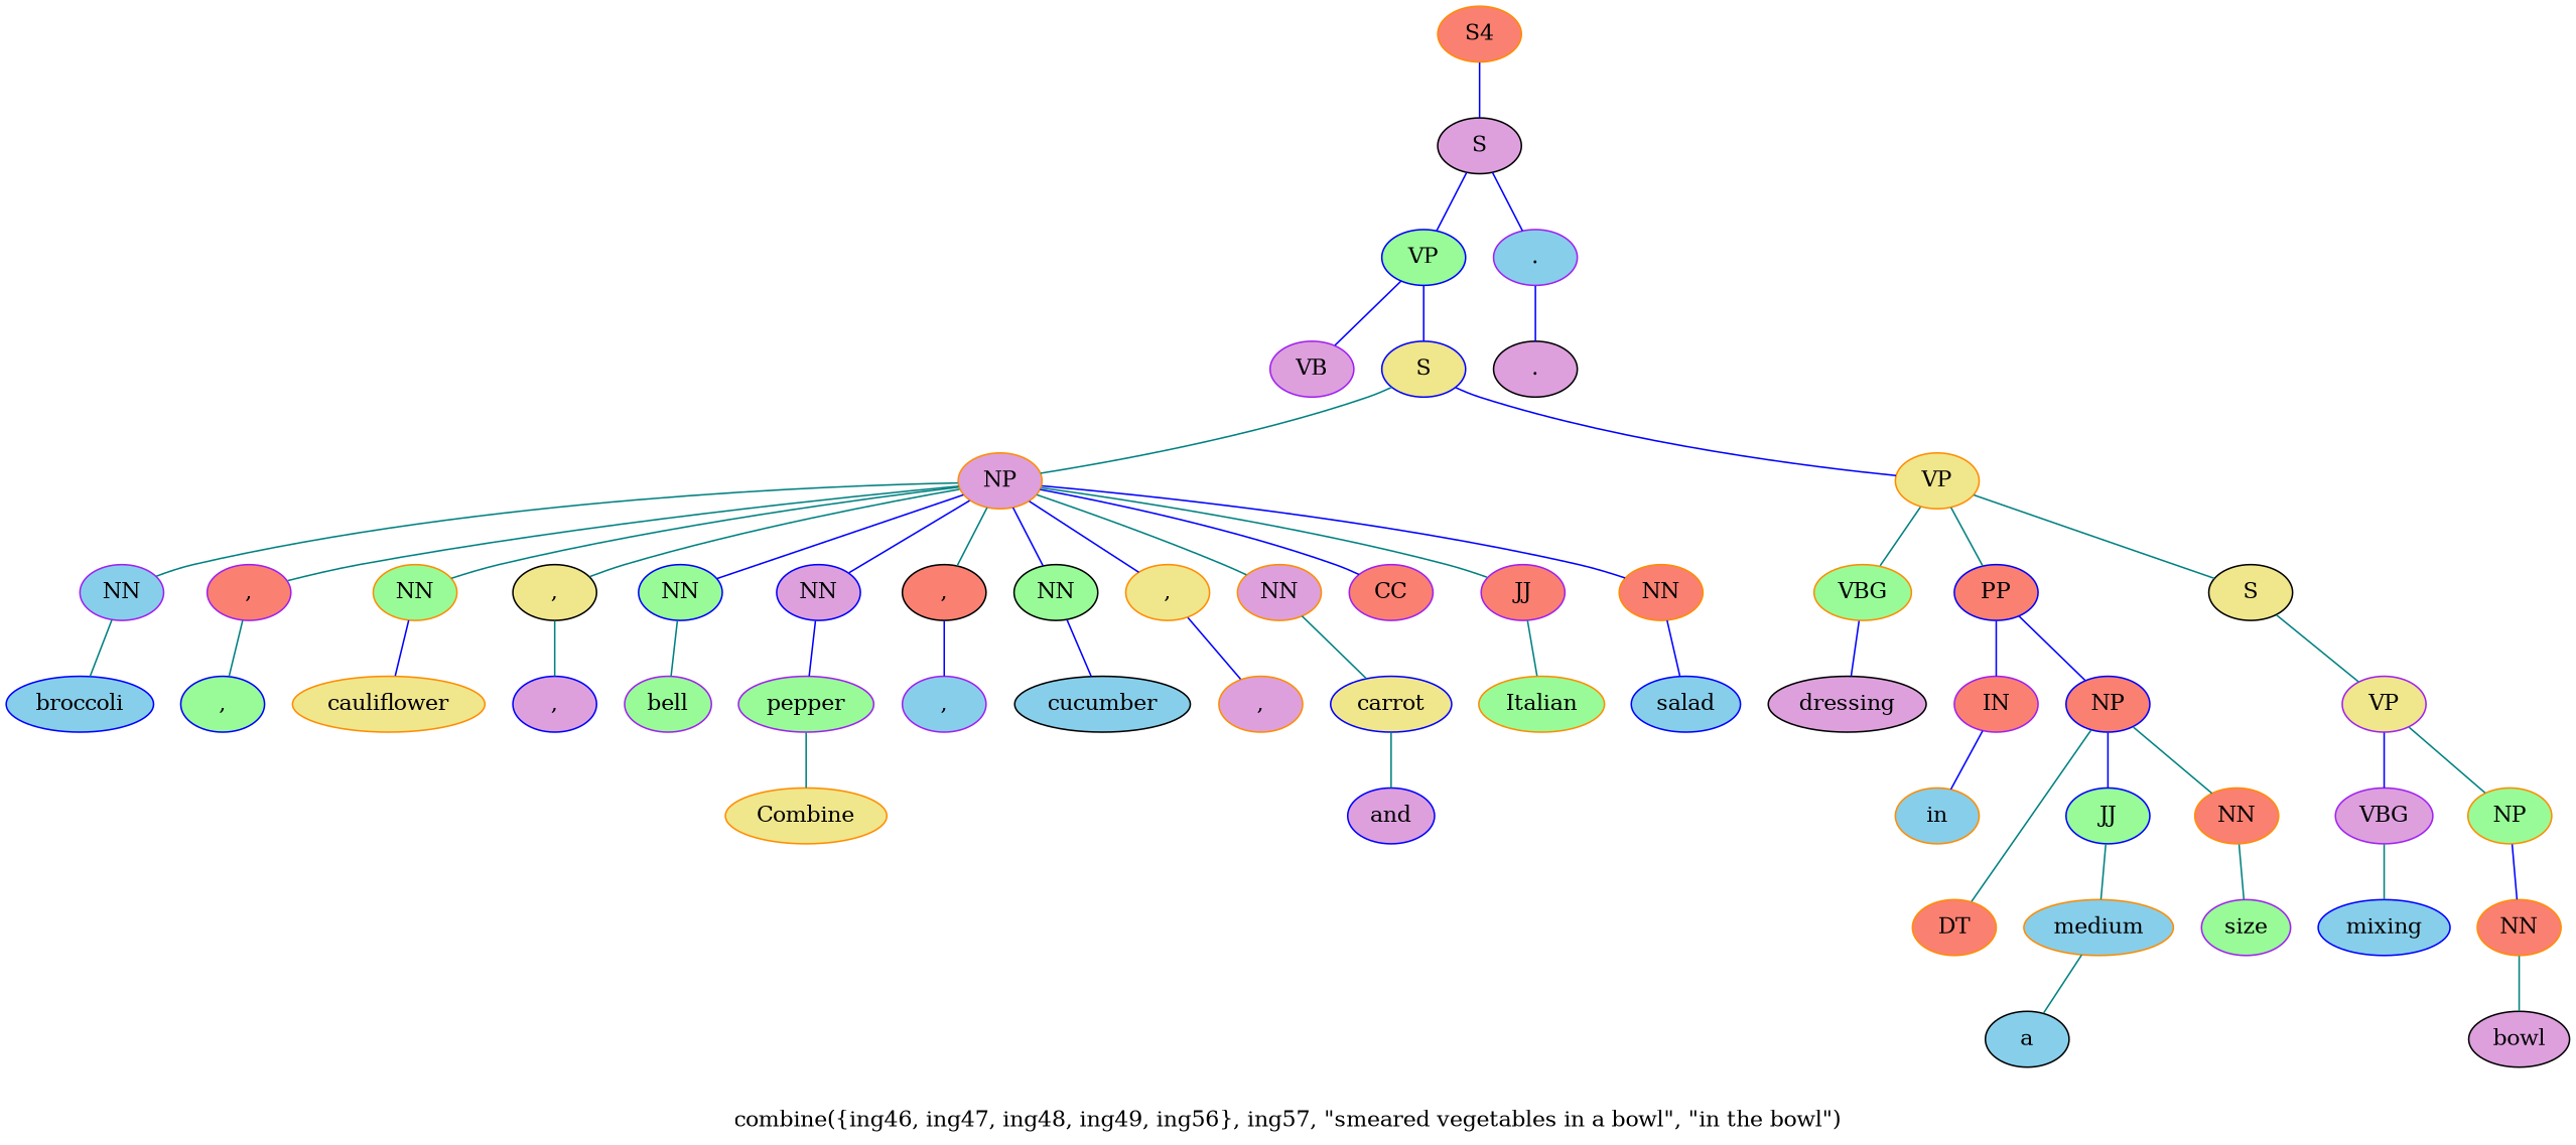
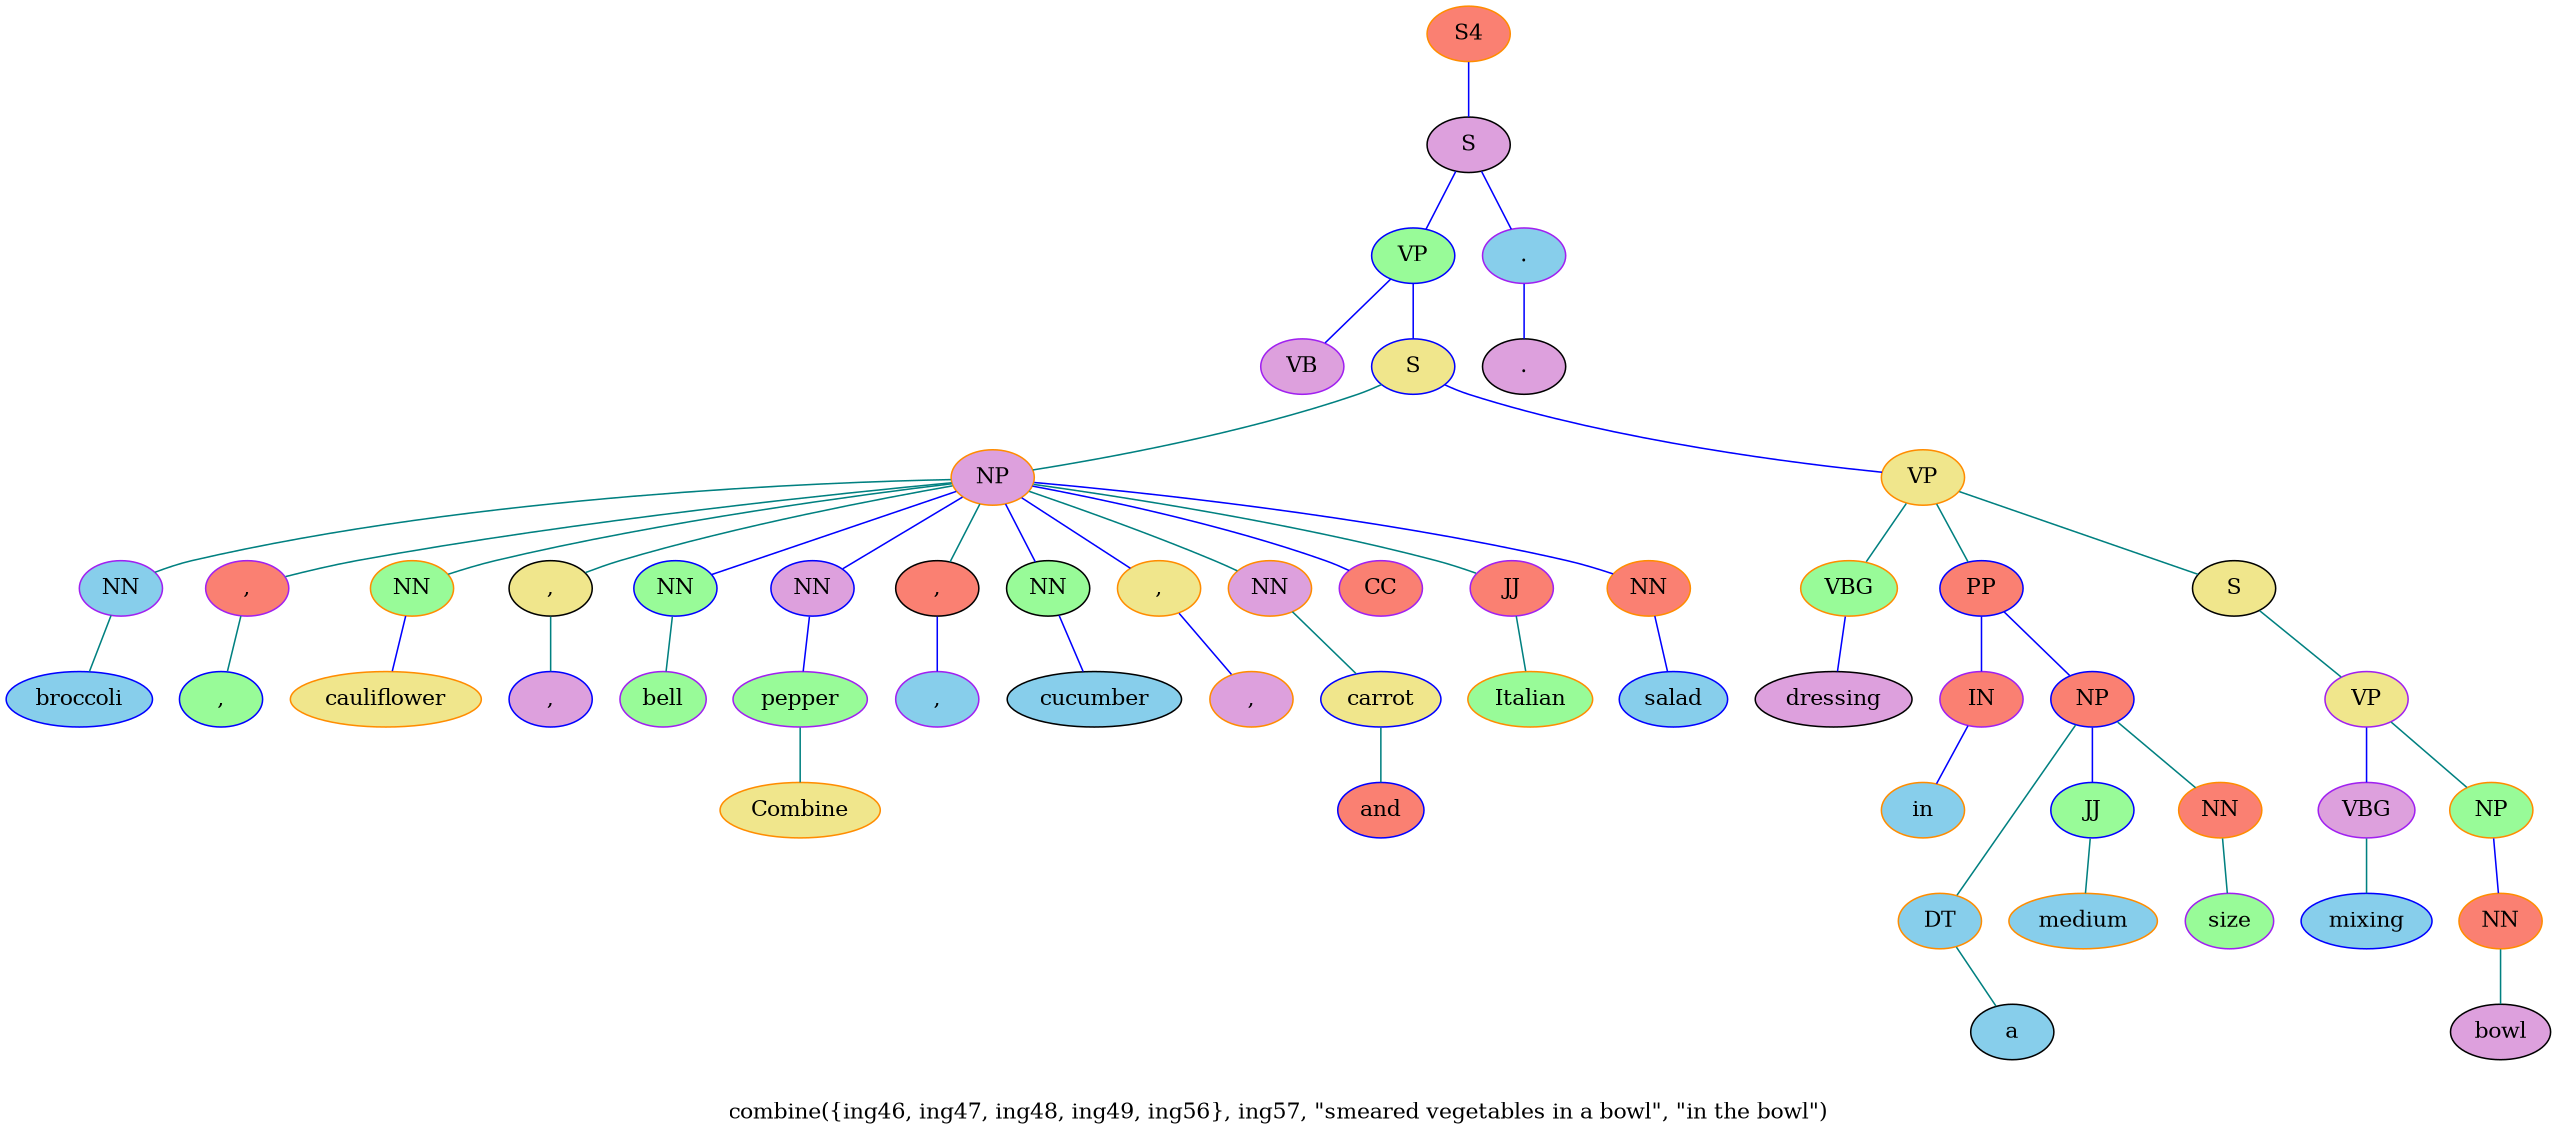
  graph {
    label="combine({ing46, ing47, ing48, ing49, ing56}, ing57, \"smeared vegetables in a bowl\", \"in the bowl\")"
    node [color=darkorange fillcolor=salmon style=filled]
    edge [color=teal]
    n1 [label=S4]
    n2 [color=black fillcolor=plum label=S]
    n3 [color=blue fillcolor=palegreen label=VP]
    n4 [color=purple fillcolor=skyblue label="."]
    n5 [color=purple fillcolor=plum label=VB]
    n6 [color=blue fillcolor=khaki label=S]
    n7 [color=black fillcolor=plum label="."]
    n8 [fillcolor=plum label=NP]
    n9 [fillcolor=khaki label=VP]
    n10 [fillcolor=khaki label=Combine]
    n11 [color=purple fillcolor=skyblue label=NN]
    n12 [color=purple label=","]
    n13 [fillcolor=palegreen label=NN]
    n14 [color=black fillcolor=khaki label=","]
    n15 [color=blue fillcolor=palegreen label=NN]
    n16 [color=blue fillcolor=plum label=NN]
    n17 [color=black label=","]
    n18 [color=black fillcolor=palegreen label=NN]
    n19 [fillcolor=khaki label=","]
    n20 [fillcolor=plum label=NN]
    n21 [color=purple label=CC]
    n22 [color=purple label=JJ]
    n23 [label=NN]
    n24 [fillcolor=palegreen label=VBG]
    n25 [color=blue label=PP]
    n26 [color=black fillcolor=khaki label=S]
    n27 [color=blue fillcolor=skyblue label=broccoli]
    n28 [color=blue fillcolor=palegreen label=","]
    n29 [fillcolor=khaki label=cauliflower]
    n30 [color=blue fillcolor=plum label=","]
    n31 [color=purple fillcolor=palegreen label=bell]
    n32 [color=purple fillcolor=palegreen label=pepper]
    n33 [color=purple fillcolor=skyblue label=","]
    n34 [color=black fillcolor=skyblue label=cucumber]
    n35 [fillcolor=plum label=","]
    n36 [color=blue fillcolor=khaki label=carrot]
    n37 [fillcolor=palegreen label=Italian]
    n38 [color=blue fillcolor=skyblue label=salad]
-   n39 [color=blue fillcolor=plum label=and]
+   n39 [color=blue label=and]
    n40 [color=black fillcolor=plum label=dressing]
    n41 [color=purple label=IN]
    n42 [color=blue label=NP]
    n43 [color=purple fillcolor=khaki label=VP]
    n44 [fillcolor=skyblue label=in]
-   n45 [label=DT]
+   n45 [fillcolor=skyblue label=DT]
    n46 [color=blue fillcolor=palegreen label=JJ]
    n47 [label=NN]
    n48 [color=black fillcolor=skyblue label=a]
    n49 [fillcolor=skyblue label=medium]
    n50 [color=purple fillcolor=palegreen label=size]
    n51 [color=purple fillcolor=plum label=VBG]
    n52 [fillcolor=palegreen label=NP]
    n53 [color=blue fillcolor=skyblue label=mixing]
    n54 [label=NN]
    n55 [color=black fillcolor=plum label=bowl]
    n1 -- n2 [color=blue]
    n2 -- n3 [color=blue]
    n2 -- n4 [color=blue]
    n3 -- n5 [color=blue]
    n3 -- n6 [color=blue]
    n4 -- n7 [color=blue]
    n6 -- n8
    n6 -- n9 [color=blue]
    n8 -- n11
    n8 -- n12
    n8 -- n13
    n8 -- n14
    n8 -- n15 [color=blue]
    n8 -- n16 [color=blue]
    n8 -- n17
    n8 -- n18 [color=blue]
    n8 -- n19 [color=blue]
    n8 -- n20
    n8 -- n21 [color=blue]
    n8 -- n22
    n8 -- n23 [color=blue]
    n9 -- n24
    n9 -- n25
    n9 -- n26
    n11 -- n27
    n12 -- n28
    n13 -- n29 [color=blue]
    n14 -- n30
    n15 -- n31
    n16 -- n32 [color=blue]
    n17 -- n33 [color=blue]
    n18 -- n34 [color=blue]
    n19 -- n35 [color=blue]
    n20 -- n36
    n22 -- n37
    n23 -- n38 [color=blue]
    n24 -- n40 [color=blue]
    n25 -- n41 [color=blue]
    n25 -- n42 [color=blue]
    n26 -- n43
    n32 -- n10
    n36 -- n39
    n41 -- n44 [color=blue]
    n42 -- n45
    n42 -- n46 [color=blue]
    n42 -- n47
    n43 -- n51 [color=blue]
    n43 -- n52
-   n49 -- n48
+   n45 -- n48
    n46 -- n49
    n47 -- n50
    n51 -- n53
    n52 -- n54 [color=blue]
    n54 -- n55
  }
